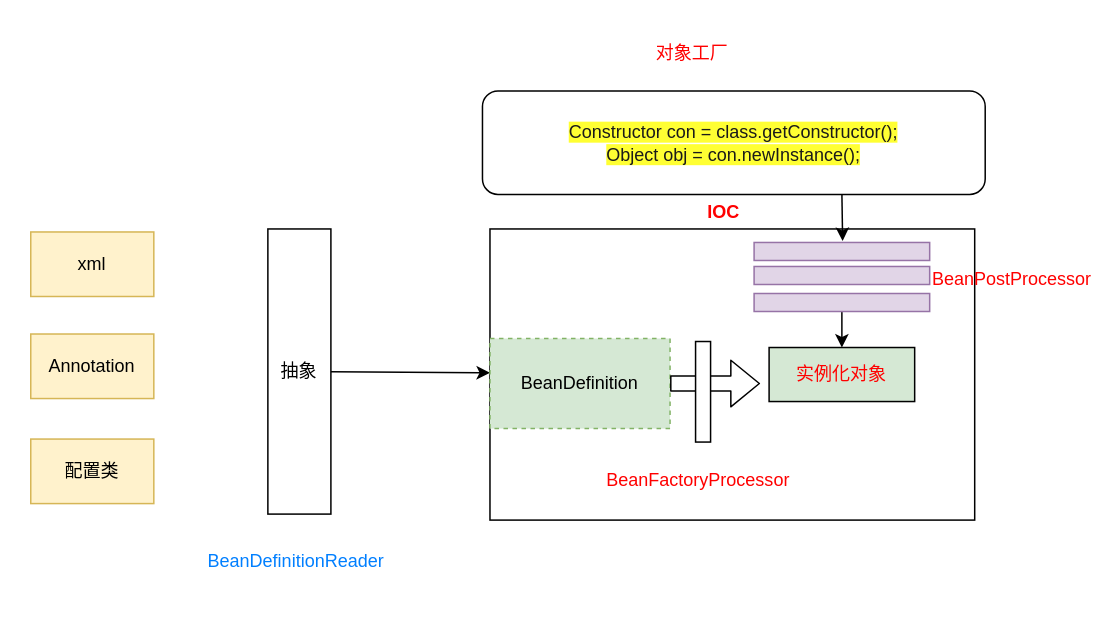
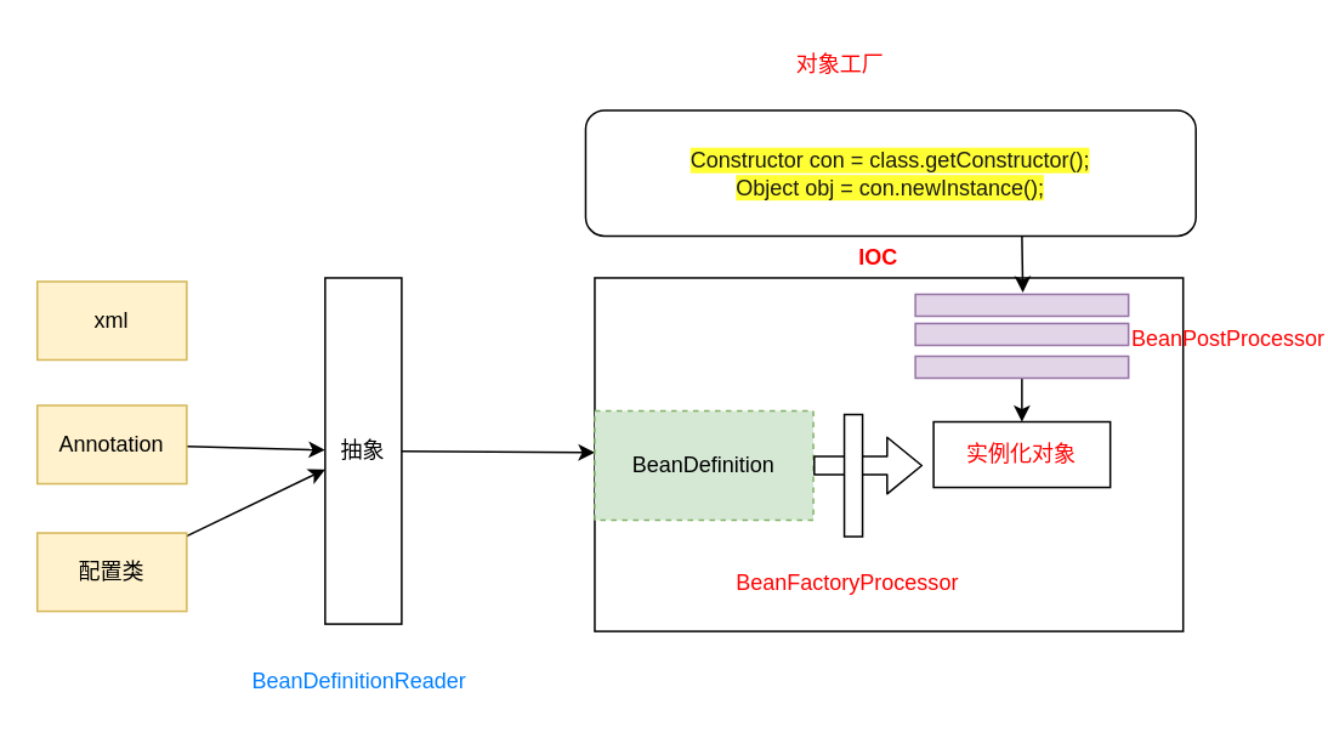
  <mxCell id="0" />
  <mxCell id="1" parent="0" />
  <mxCell id="2" value="" style="edgeStyle=none;html=1;fontColor=#FF0000;" edge="1" parent="1" source="3" target="10"><mxGeometry relative="1" as="geometry" /></mxCell>
  <mxCell id="3" value="抽象" style="rounded=0;whiteSpace=wrap;html=1;" vertex="1" parent="1"><mxGeometry x="178" y="152" width="42" height="190" as="geometry" /></mxCell>
  <mxCell id="4" value="&lt;font color=&quot;#007fff&quot;&gt;BeanDefinitionReader&lt;/font&gt;" style="text;html=1;strokeColor=none;fillColor=none;align=center;verticalAlign=middle;whiteSpace=wrap;rounded=0;" vertex="1" parent="1"><mxGeometry x="167" y="359" width="60" height="30" as="geometry" /></mxCell>
  <mxCell id="5" value="xml" style="rounded=0;whiteSpace=wrap;html=1;fillColor=#fff2cc;strokeColor=#d6b656;" vertex="1" parent="1"><mxGeometry x="20" y="154" width="82" height="43" as="geometry" /></mxCell>
+ <mxCell id="6" value="" style="edgeStyle=none;html=1;fontColor=#FF0000;" edge="1" parent="1" source="7" target="3"><mxGeometry relative="1" as="geometry" /></mxCell>
  <mxCell id="7" value="Annotation" style="rounded=0;whiteSpace=wrap;html=1;fillColor=#fff2cc;strokeColor=#d6b656;" vertex="1" parent="1"><mxGeometry x="20" y="222" width="82" height="43" as="geometry" /></mxCell>
+ <mxCell id="8" value="" style="edgeStyle=none;html=1;fontColor=#FF0000;" edge="1" parent="1" source="9" target="3"><mxGeometry relative="1" as="geometry" /></mxCell>
  <mxCell id="9" value="配置类" style="rounded=0;whiteSpace=wrap;html=1;fillColor=#fff2cc;strokeColor=#d6b656;" vertex="1" parent="1"><mxGeometry x="20" y="292" width="82" height="43" as="geometry" /></mxCell>
  <mxCell id="10" value="" style="rounded=0;whiteSpace=wrap;html=1;fontColor=#FF0000;" vertex="1" parent="1"><mxGeometry x="326" y="152" width="323" height="194" as="geometry" /></mxCell>
  <mxCell id="11" value="&lt;b&gt;IOC&lt;/b&gt;" style="text;html=1;strokeColor=none;fillColor=none;align=center;verticalAlign=middle;whiteSpace=wrap;rounded=0;fontColor=#FF0000;" vertex="1" parent="1"><mxGeometry x="452" y="126" width="60" height="30" as="geometry" /></mxCell>
  <mxCell id="12" value="BeanDefinition" style="rounded=0;whiteSpace=wrap;html=1;fillColor=#d5e8d4;strokeColor=#82b366;dashed=1;" vertex="1" parent="1"><mxGeometry x="326" y="225" width="120" height="60" as="geometry" /></mxCell>
  <mxCell id="13" value="&lt;font color=&quot;#1a1a1a&quot; style=&quot;background-color: rgb(255 , 255 , 51)&quot;&gt;Constructor con = class.getConstructor();&lt;br&gt;Object obj = con.newInstance();&lt;/font&gt;" style="rounded=1;whiteSpace=wrap;html=1;fontColor=#FF0000;" vertex="1" parent="1"><mxGeometry x="321" y="60" width="335" height="69" as="geometry" /></mxCell>
  <mxCell id="14" value="对象工厂" style="text;html=1;strokeColor=none;fillColor=none;align=center;verticalAlign=middle;whiteSpace=wrap;rounded=0;fontColor=#FF0000;" vertex="1" parent="1"><mxGeometry x="431" y="20" width="60" height="30" as="geometry" /></mxCell>
- <mxCell id="15" value="实例化对象" style="rounded=0;whiteSpace=wrap;html=1;fontColor=#FF0000;fillColor=#d5e8d4;" vertex="1" parent="1"><mxGeometry x="512" y="231" width="97" height="36" as="geometry" /></mxCell>
+ <mxCell id="15" value="实例化对象" style="rounded=0;whiteSpace=wrap;html=1;fontColor=#FF0000;" vertex="1" parent="1"><mxGeometry x="512" y="231" width="97" height="36" as="geometry" /></mxCell>
  <mxCell id="16" value="" style="rounded=0;whiteSpace=wrap;html=1;fillColor=#e1d5e7;strokeColor=#9673a6;" vertex="1" parent="1"><mxGeometry x="502" y="161" width="117" height="12" as="geometry" /></mxCell>
  <mxCell id="17" value="" style="rounded=0;whiteSpace=wrap;html=1;fillColor=#e1d5e7;strokeColor=#9673a6;" vertex="1" parent="1"><mxGeometry x="502" y="177" width="117" height="12" as="geometry" /></mxCell>
  <mxCell id="18" value="" style="edgeStyle=none;html=1;fontColor=#FF0000;" edge="1" parent="1" source="19" target="15"><mxGeometry relative="1" as="geometry" /></mxCell>
  <mxCell id="19" value="" style="rounded=0;whiteSpace=wrap;html=1;fillColor=#e1d5e7;strokeColor=#9673a6;" vertex="1" parent="1"><mxGeometry x="502" y="195" width="117" height="12" as="geometry" /></mxCell>
  <mxCell id="20" value="" style="endArrow=classic;html=1;fontColor=#FF0000;exitX=0.715;exitY=1.003;exitDx=0;exitDy=0;exitPerimeter=0;" edge="1" parent="1" source="13"><mxGeometry width="50" height="50" relative="1" as="geometry"><mxPoint x="466" y="275" as="sourcePoint" /><mxPoint x="561" y="160" as="targetPoint" /></mxGeometry></mxCell>
  <mxCell id="21" value="BeanPostProcessor" style="text;html=1;strokeColor=none;fillColor=none;align=center;verticalAlign=middle;whiteSpace=wrap;rounded=0;fontColor=#FF0000;" vertex="1" parent="1"><mxGeometry x="644" y="171" width="60" height="30" as="geometry" /></mxCell>
  <mxCell id="22" value="" style="shape=flexArrow;endArrow=classic;html=1;fontColor=#FF0000;exitX=1;exitY=0.5;exitDx=0;exitDy=0;" edge="1" parent="1" source="12"><mxGeometry width="50" height="50" relative="1" as="geometry"><mxPoint x="466" y="275" as="sourcePoint" /><mxPoint x="506" y="255" as="targetPoint" /></mxGeometry></mxCell>
  <mxCell id="23" value="" style="rounded=0;whiteSpace=wrap;html=1;fontColor=#FF0000;" vertex="1" parent="1"><mxGeometry x="463" y="227" width="10" height="67" as="geometry" /></mxCell>
  <mxCell id="24" value="BeanFactoryProcessor" style="text;html=1;strokeColor=none;fillColor=none;align=center;verticalAlign=middle;whiteSpace=wrap;rounded=0;fontColor=#FF0000;" vertex="1" parent="1"><mxGeometry x="435" y="305" width="60" height="30" as="geometry" /></mxCell>
